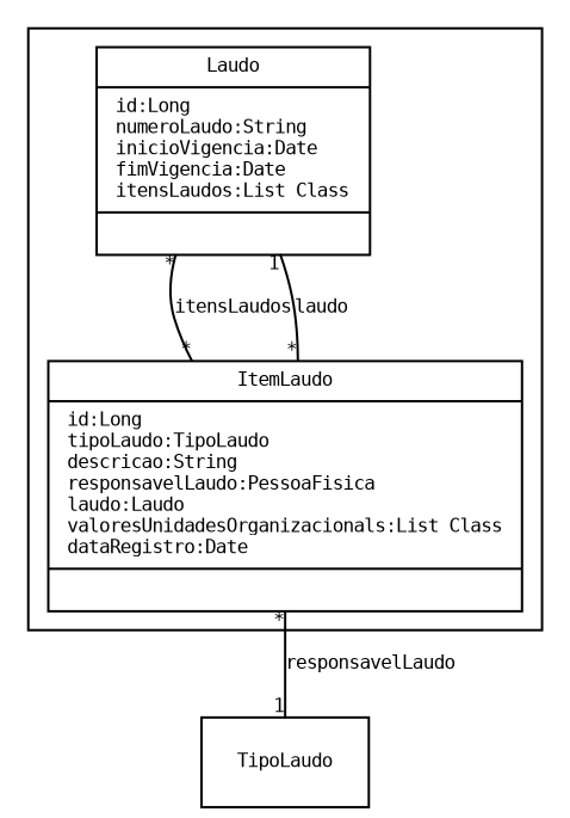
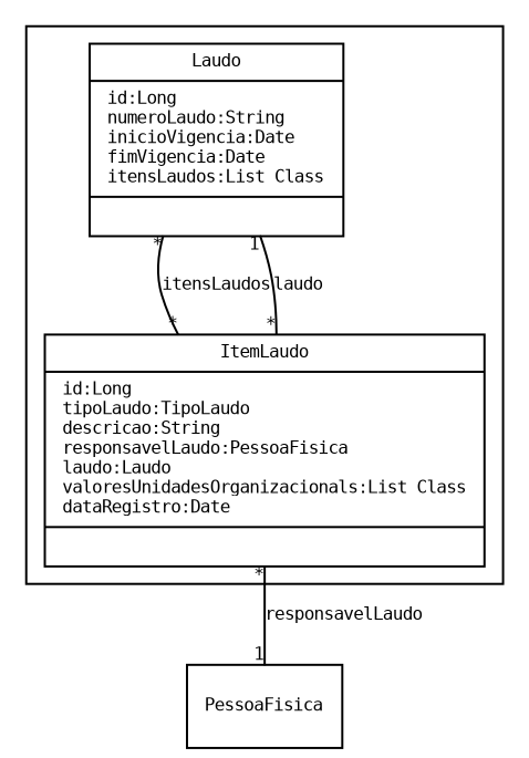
  digraph {
    fontname="DejaVu Sans Mono"
    fontsize=8
    node [fontname="DejaVu Sans Mono" fontsize=8 shape=record]
    edge [arrowhead=none fontname="DejaVu Sans Mono" fontsize=8 headlabel=1 taillabel="*"]
    n1 [label="{Laudo|id:Long\lnumeroLaudo:String\linicioVigencia:Date\lfimVigencia:Date\litensLaudos:List Class\l|\l}"]
    n2 [label="{ItemLaudo|id:Long\ltipoLaudo:TipoLaudo\ldescricao:String\lresponsavelLaudo:PessoaFisica\llaudo:Laudo\lvaloresUnidadesOrganizacionals:List Class\ldataRegistro:Date\l|\l}"]
-   PessoaFisica [label=TipoLaudo]
+   PessoaFisica
    subgraph cluster_1 {
      n1
      n2
    }
    n1 -> n2 [headlabel="*" label=itensLaudos]
    n2 -> n1 [label=laudo]
    n2 -> PessoaFisica [label=responsavelLaudo]
  }
